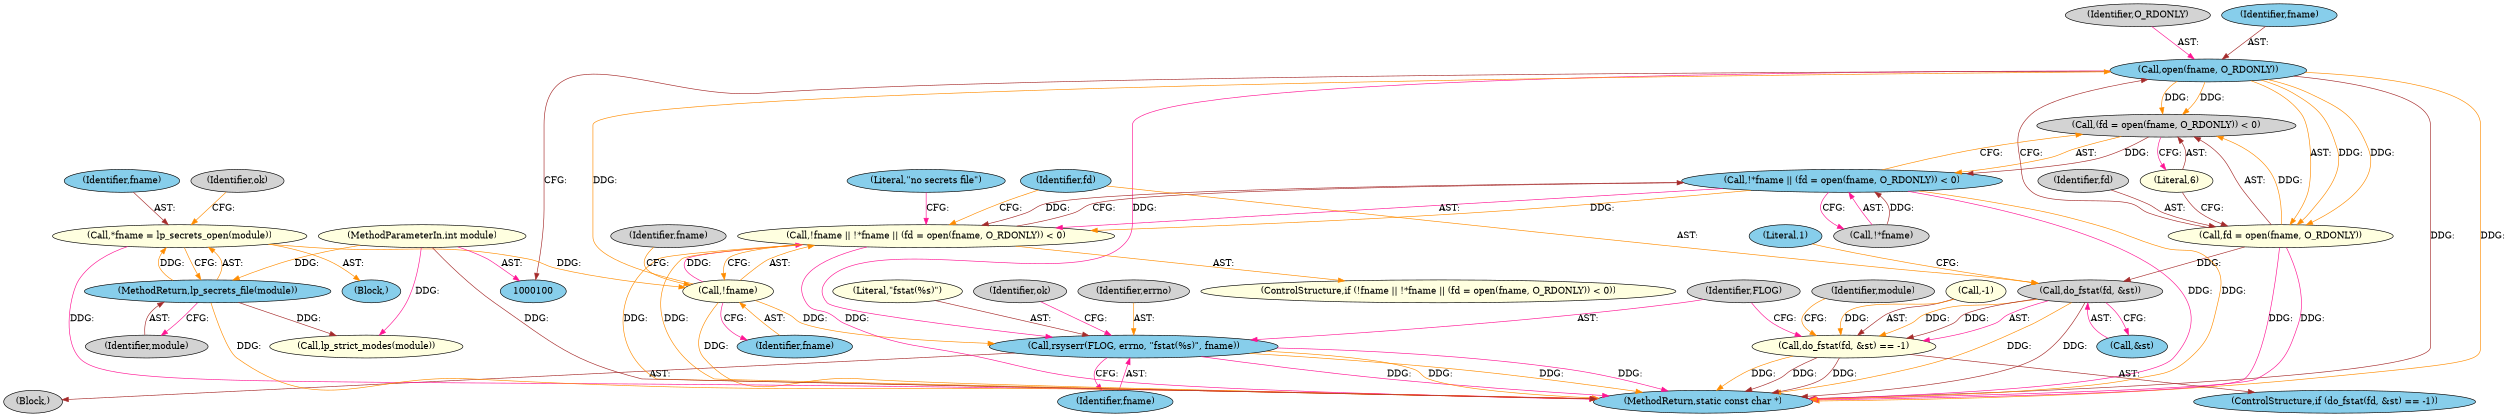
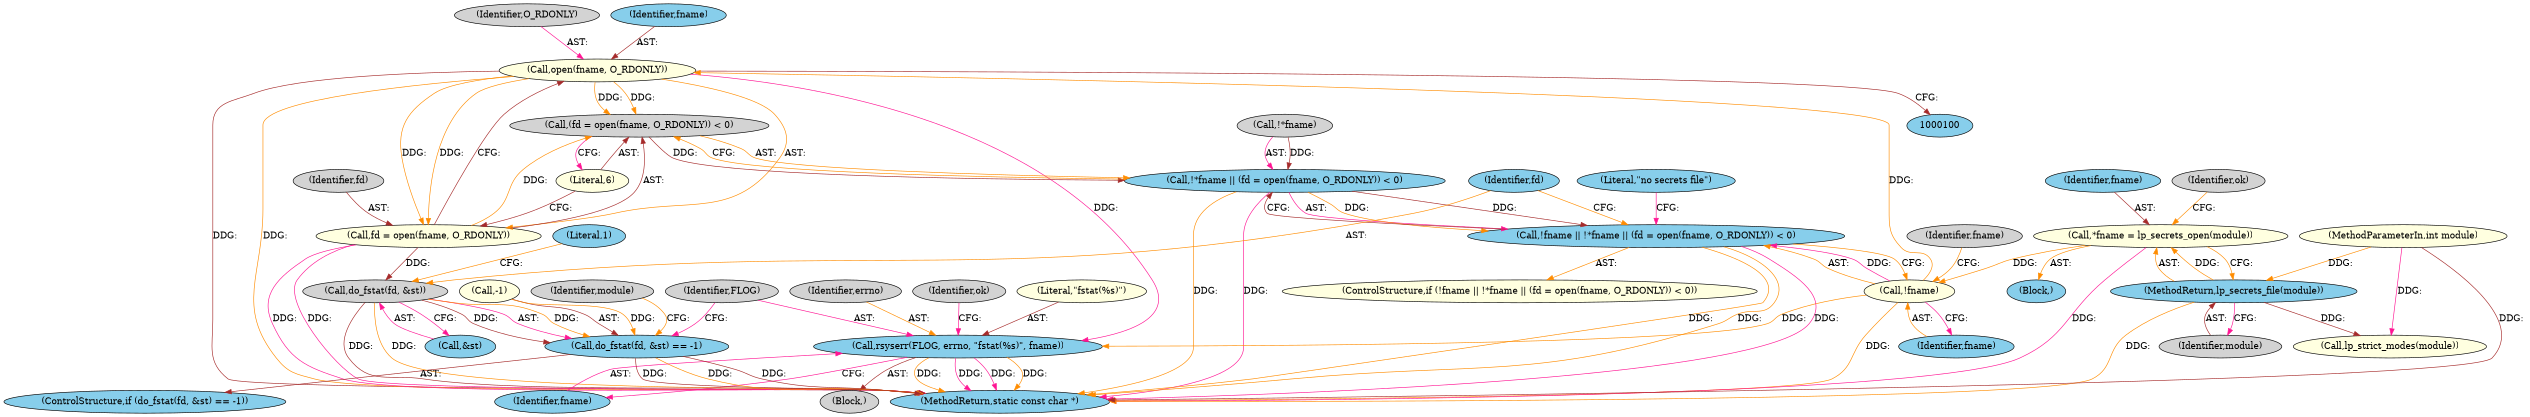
  digraph {
    node [fillcolor=skyblue style=filled]
    edge [color=darkorange]
-   n1 [label="(Call,open(fname, O_RDONLY))"]
+   n1 [fillcolor=lightyellow label="(Call,open(fname, O_RDONLY))"]
    n2 [fillcolor=lightgrey label="(Call,(fd = open(fname, O_RDONLY)) < 0)"]
    n3 [fillcolor=lightyellow label="(Call,fd = open(fname, O_RDONLY))"]
    n4 [label="(Call,rsyserr(FLOG, errno, \"fstat(%s)\", fname))"]
    n5 [label="(MethodReturn,static const char *)"]
    1000100
    n7 [label="(Call,!*fname || (fd = open(fname, O_RDONLY)) < 0)"]
    n8 [fillcolor=lightyellow label="(Literal,6)"]
    n9 [fillcolor=lightgrey label="(Call,do_fstat(fd, &st))"]
    n10 [fillcolor=lightgrey label="(Block,)"]
    n11 [label="(Identifier,fname)"]
    n12 [fillcolor=lightgrey label="(Identifier,O_RDONLY)"]
    n13 [fillcolor=lightyellow label="(Call,!fname)"]
-   n14 [fillcolor=lightyellow label="(Call,!fname || !*fname || (fd = open(fname, O_RDONLY)) < 0)"]
+   n14 [label="(Call,!fname || !*fname || (fd = open(fname, O_RDONLY)) < 0)"]
    n15 [label="(Identifier,fname)"]
    n16 [fillcolor=lightyellow label="(ControlStructure,if (!fname || !*fname || (fd = open(fname, O_RDONLY)) < 0))"]
    n17 [fillcolor=lightyellow label="(Call,*fname = lp_secrets_open(module))"]
    n18 [label="(MethodReturn,lp_secrets_file(module))"]
    n19 [label="(Block,)"]
    n20 [fillcolor=lightgrey label="(Identifier,module)"]
    n21 [fillcolor=lightyellow label="(Call,lp_strict_modes(module))"]
    n22 [fillcolor=lightyellow label="(MethodParameterIn,int module)"]
    n23 [fillcolor=lightgrey label="(Call,!*fname)"]
-   n24 [fillcolor=lightyellow label="(Call,do_fstat(fd, &st) == -1)"]
+   n24 [label="(Call,do_fstat(fd, &st) == -1)"]
    n25 [label="(Call,&st)"]
    n26 [label="(ControlStructure,if (do_fstat(fd, &st) == -1))"]
    n27 [fillcolor=lightyellow label="(Call,-1)"]
    n28 [label="(Literal,\"no secrets file\")"]
    n29 [fillcolor=lightgrey label="(Identifier,errno)"]
    n30 [fillcolor=lightgrey label="(Identifier,module)"]
    n31 [fillcolor=lightyellow label="(Literal,\"fstat(%s)\")"]
    n32 [fillcolor=lightgrey label="(Identifier,FLOG)"]
    n33 [label="(Identifier,fd)"]
    n34 [label="(Literal,1)"]
    n35 [fillcolor=lightgrey label="(Identifier,ok)"]
    n36 [label="(Identifier,fname)"]
    n37 [label="(Identifier,fname)"]
    n38 [fillcolor=lightgrey label="(Identifier,fname)"]
    n39 [fillcolor=lightgrey label="(Identifier,ok)"]
    n40 [fillcolor=lightgrey label="(Identifier,fd)"]
    n1 -> n2 [label="DDG: "]
    n1 -> n2 [label="DDG: "]
    n1 -> n3 [label="AST: "]
    n1 -> n3 [label="DDG: "]
    n1 -> n3 [label="DDG: "]
    n1 -> n4 [color=deeppink label="DDG: "]
    n1 -> n5 [color=brown label="DDG: "]
    n1 -> n5 [label="DDG: "]
    n1 -> 1000100 [color=brown label="CFG: "]
    n2 -> n7 [label="AST: "]
    n2 -> n7 [color=brown label="DDG: "]
    n2 -> n8 [color=deeppink label="CFG: "]
    n3 -> n1 [color=brown label="CFG: "]
    n3 -> n2 [color=brown label="AST: "]
    n3 -> n2 [label="DDG: "]
    n3 -> n5 [color=deeppink label="DDG: "]
    n3 -> n5 [color=deeppink label="DDG: "]
    n3 -> n9 [color=brown label="DDG: "]
    n4 -> n5 [label="DDG: "]
    n4 -> n5 [color=deeppink label="DDG: "]
    n4 -> n5 [color=deeppink label="DDG: "]
    n4 -> n5 [label="DDG: "]
    n4 -> n10 [color=brown label="AST: "]
    n4 -> n11 [color=deeppink label="CFG: "]
    n7 -> n2 [label="CFG: "]
    n7 -> n5 [color=deeppink label="DDG: "]
    n7 -> n5 [label="DDG: "]
    n7 -> n14 [color=deeppink label="AST: "]
    n7 -> n14 [label="DDG: "]
    n7 -> n14 [color=brown label="DDG: "]
-   n7 -> n23 [color=deeppink label="CFG: "]
    n8 -> n2 [color=brown label="AST: "]
    n8 -> n3 [color=brown label="CFG: "]
    n9 -> n5 [label="DDG: "]
    n9 -> n5 [color=brown label="DDG: "]
    n9 -> n24 [color=deeppink label="AST: "]
    n9 -> n24 [label="DDG: "]
    n9 -> n24 [color=brown label="DDG: "]
    n9 -> n25 [color=deeppink label="CFG: "]
    n11 -> n4 [color=deeppink label="AST: "]
    n12 -> n1 [color=deeppink label="AST: "]
    n13 -> n1 [label="DDG: "]
    n13 -> n4 [label="DDG: "]
    n13 -> n5 [label="DDG: "]
    n13 -> n14 [label="AST: "]
    n13 -> n14 [color=deeppink label="DDG: "]
    n13 -> n15 [color=deeppink label="CFG: "]
    n14 -> n5 [label="DDG: "]
    n14 -> n5 [label="DDG: "]
    n14 -> n5 [color=deeppink label="DDG: "]
    n14 -> n7 [color=brown label="CFG: "]
    n14 -> n13 [label="CFG: "]
    n14 -> n16 [label="AST: "]
    n15 -> n13 [label="AST: "]
    n17 -> n5 [color=deeppink label="DDG: "]
    n17 -> n13 [label="DDG: "]
    n17 -> n18 [label="CFG: "]
    n17 -> n19 [label="AST: "]
    n18 -> n5 [label="DDG: "]
    n18 -> n17 [label="AST: "]
    n18 -> n17 [label="DDG: "]
    n18 -> n20 [color=deeppink label="CFG: "]
    n18 -> n21 [color=brown label="DDG: "]
    n20 -> n18 [color=brown label="AST: "]
    n22 -> n5 [color=brown label="DDG: "]
-   n22 -> 1000100 [color=deeppink label="AST: "]
    n22 -> n18 [label="DDG: "]
    n22 -> n21 [color=deeppink label="DDG: "]
    n23 -> n7 [color=deeppink label="AST: "]
    n23 -> n7 [color=brown label="DDG: "]
    n24 -> n5 [color=brown label="DDG: "]
    n24 -> n5 [label="DDG: "]
    n24 -> n5 [color=brown label="DDG: "]
    n24 -> n26 [color=brown label="AST: "]
    n25 -> n9 [color=deeppink label="AST: "]
    n27 -> n24 [color=brown label="AST: "]
    n27 -> n24 [label="DDG: "]
    n28 -> n14 [color=deeppink label="CFG: "]
    n29 -> n4 [label="AST: "]
    n30 -> n24 [label="CFG: "]
    n31 -> n4 [color=brown label="AST: "]
    n32 -> n4 [color=deeppink label="AST: "]
    n32 -> n24 [color=deeppink label="CFG: "]
    n33 -> n9 [label="AST: "]
    n33 -> n14 [label="CFG: "]
    n34 -> n9 [label="CFG: "]
    n35 -> n4 [color=deeppink label="CFG: "]
    n36 -> n17 [color=brown label="AST: "]
    n37 -> n1 [color=brown label="AST: "]
    n38 -> n13 [label="CFG: "]
    n39 -> n17 [label="CFG: "]
    n40 -> n3 [color=brown label="AST: "]
  }
